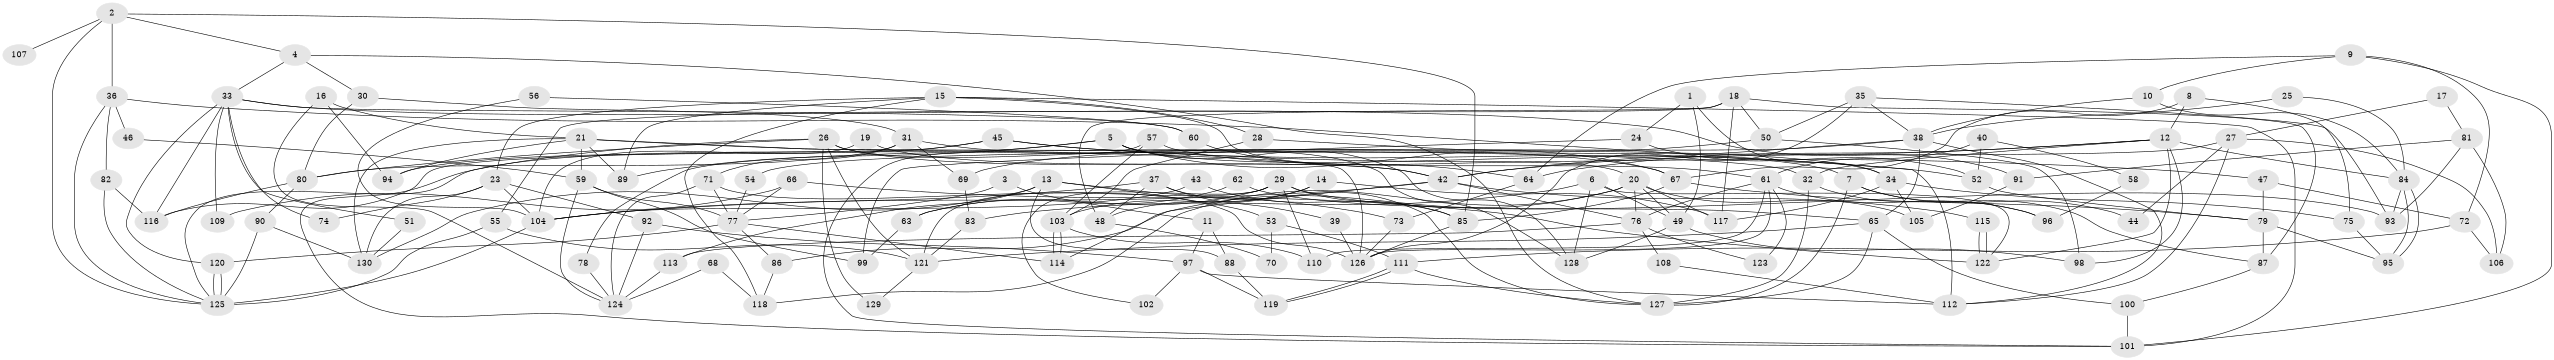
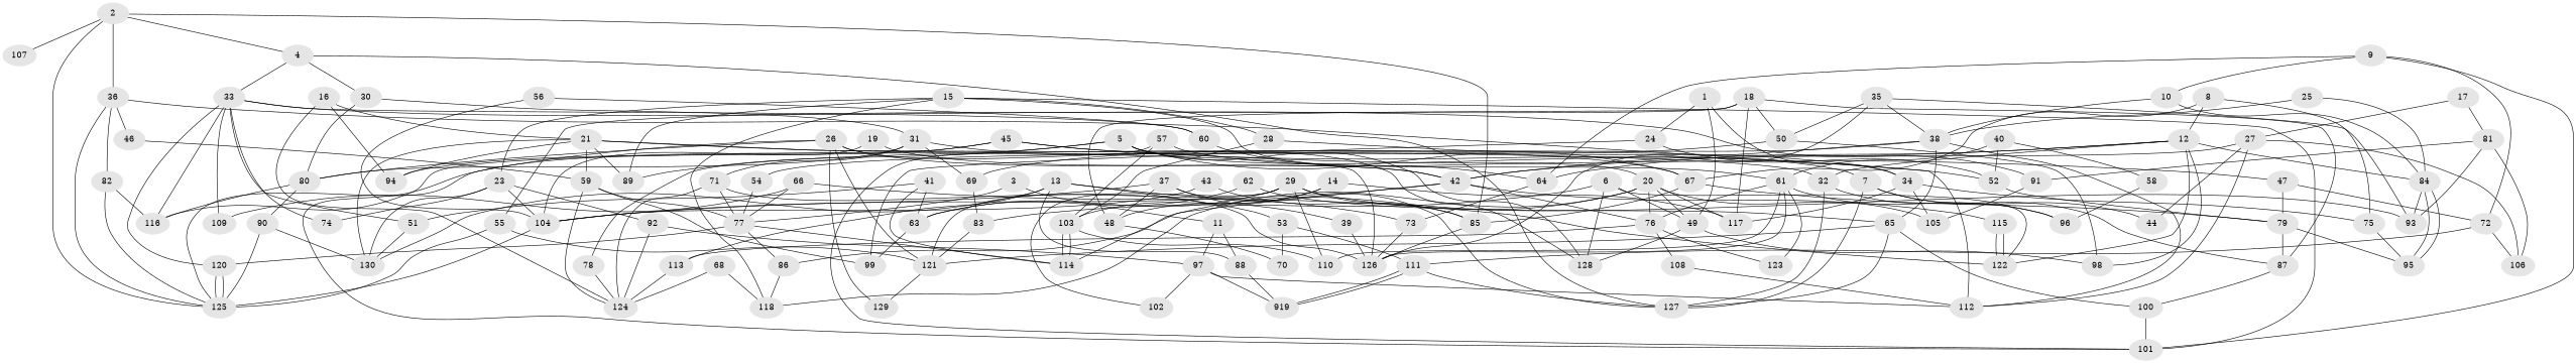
  graph {
    node [color=gray90 style=filled]
    1
    24
    34
    49
    52
    99
    75
    117
    105
    128
    98
    2
    4
    36
    85
    107
    125
    30
    33
    127
    112
    46
    82
    126
    3
    11
    77
    88
    97
    86
    120
    114
    80
    31
    74
    51
    60
    91
    109
    116
    5
    7
    67
    89
    44
    87
    79
    6
    83
    122
    121
    100
    8
    12
    64
    84
    32
    42
    95
    9
    10
    72
    101
    38
    73
    106
    111
    65
    78
    93
-   119
+   119 [label=919]
    102
    96
    104
    76
    115
    13
    53
    113
    130
    70
    124
    14
    48
    103
    110
    15
    20
    23
    28
    118
    92
    16
    21
    94
    59
    17
    27
    81
    54
    18
    50
    55
    69
    19
    123
    108
    37
    39
    25
    26
    129
    90
    29
    63
    71
    35
    40
    58
    61
+   41
    43
    45
    47
    56
    57
    62
    66
    68
    1 -- 24
    1 -- 34
    1 -- 49
    24 -- 52
    24 -- 99
    34 -- 75
    34 -- 117
    34 -- 105
    49 -- 128
    49 -- 98
    52 -- 79
    75 -- 95
    2 -- 4
    2 -- 36
    2 -- 85
    2 -- 107
    2 -- 125
    4 -- 30
    4 -- 33
    4 -- 127
    36 -- 125
    36 -- 112
    36 -- 46
    36 -- 82
    85 -- 126
    30 -- 80
    30 -- 31
    33 -- 120
    33 -- 74
    33 -- 51
    33 -- 60
    33 -- 91
    33 -- 109
    33 -- 116
    46 -- 59
    82 -- 125
    82 -- 116
    3 -- 11
    3 -- 77
    11 -- 88
    11 -- 97
    77 -- 86
    77 -- 120
    77 -- 114
    88 -- 119
    97 -- 112
    97 -- 119
    97 -- 102
    86 -- 118
    120 -- 125
    120 -- 125
    80 -- 116
    80 -- 90
    31 -- 80
    31 -- 67
    31 -- 69
    31 -- 71
    51 -- 130
    60 -- 64
    91 -- 105
    5 -- 128
    5 -- 125
    5 -- 7
    5 -- 67
    5 -- 89
    7 -- 127
    7 -- 44
    7 -- 87
    67 -- 85
    67 -- 79
    87 -- 100
    79 -- 87
    79 -- 95
    6 -- 49
    6 -- 128
    6 -- 83
    6 -- 122
    83 -- 121
    121 -- 129
    100 -- 101
    8 -- 75
    8 -- 67
    8 -- 12
    12 -- 98
    12 -- 122
    12 -- 64
    12 -- 84
    12 -- 32
    12 -- 42
    64 -- 73
    84 -- 95
    84 -- 95
    84 -- 93
    32 -- 127
    32 -- 96
    42 -- 114
    42 -- 104
    42 -- 76
    42 -- 115
    9 -- 64
    9 -- 10
    9 -- 72
    9 -- 101
    10 -- 84
    10 -- 38
    72 -- 106
    72 -- 111
    38 -- 112
    38 -- 42
    38 -- 65
    38 -- 78
    73 -- 126
    111 -- 127
    111 -- 119
    111 -- 119
    65 -- 127
    65 -- 121
    65 -- 100
    78 -- 124
    104 -- 125
    76 -- 113
    76 -- 123
    76 -- 108
    115 -- 122
    115 -- 122
    13 -- 88
    13 -- 73
    13 -- 53
    13 -- 113
    13 -- 130
    53 -- 111
    53 -- 70
    113 -- 124
    14 -- 117
    14 -- 48
    14 -- 103
    48 -- 70
    103 -- 114
    103 -- 114
    103 -- 110
    15 -- 89
    15 -- 101
    15 -- 20
    15 -- 23
    15 -- 28
    15 -- 118
    20 -- 49
    20 -- 117
    20 -- 105
    20 -- 86
    20 -- 76
    20 -- 118
    23 -- 74
    23 -- 104
    23 -- 130
    23 -- 92
    28 -- 34
    28 -- 103
    92 -- 97
    92 -- 124
    16 -- 124
    16 -- 21
    16 -- 94
    21 -- 126
    21 -- 89
    21 -- 32
    21 -- 130
    21 -- 94
    21 -- 59
    59 -- 99
    59 -- 77
    59 -- 124
    17 -- 27
    17 -- 81
    27 -- 112
    27 -- 44
    27 -- 106
    27 -- 54
    81 -- 91
    81 -- 106
    81 -- 93
    54 -- 77
    18 -- 117
    18 -- 87
    18 -- 48
    18 -- 50
    18 -- 55
    50 -- 98
    50 -- 69
    55 -- 125
    55 -- 121
    69 -- 83
    19 -- 42
    19 -- 104
    108 -- 112
    37 -- 127
    37 -- 104
    37 -- 48
    37 -- 39
    39 -- 126
    25 -- 84
    25 -- 38
    26 -- 128
    26 -- 80
    26 -- 121
    26 -- 42
    26 -- 101
    26 -- 129
    90 -- 125
    90 -- 130
    29 -- 85
    29 -- 121
    29 -- 93
    29 -- 102
    29 -- 110
    29 -- 63
    63 -- 99
    71 -- 126
    71 -- 77
    71 -- 124
    35 -- 126
    35 -- 38
    35 -- 93
    35 -- 50
    40 -- 52
    40 -- 58
    40 -- 61
    58 -- 96
    61 -- 126
    61 -- 96
    61 -- 76
    61 -- 110
    61 -- 123
+   41 -- 114
+   41 -- 51
+   41 -- 63
    43 -- 85
    43 -- 104
    45 -- 52
    45 -- 116
    45 -- 94
    45 -- 47
    47 -- 79
    47 -- 72
    56 -- 60
    56 -- 104
    57 -- 101
    57 -- 103
    57 -- 61
    62 -- 65
    62 -- 63
    66 -- 77
    66 -- 109
    66 -- 122
    68 -- 124
    68 -- 118
  }
